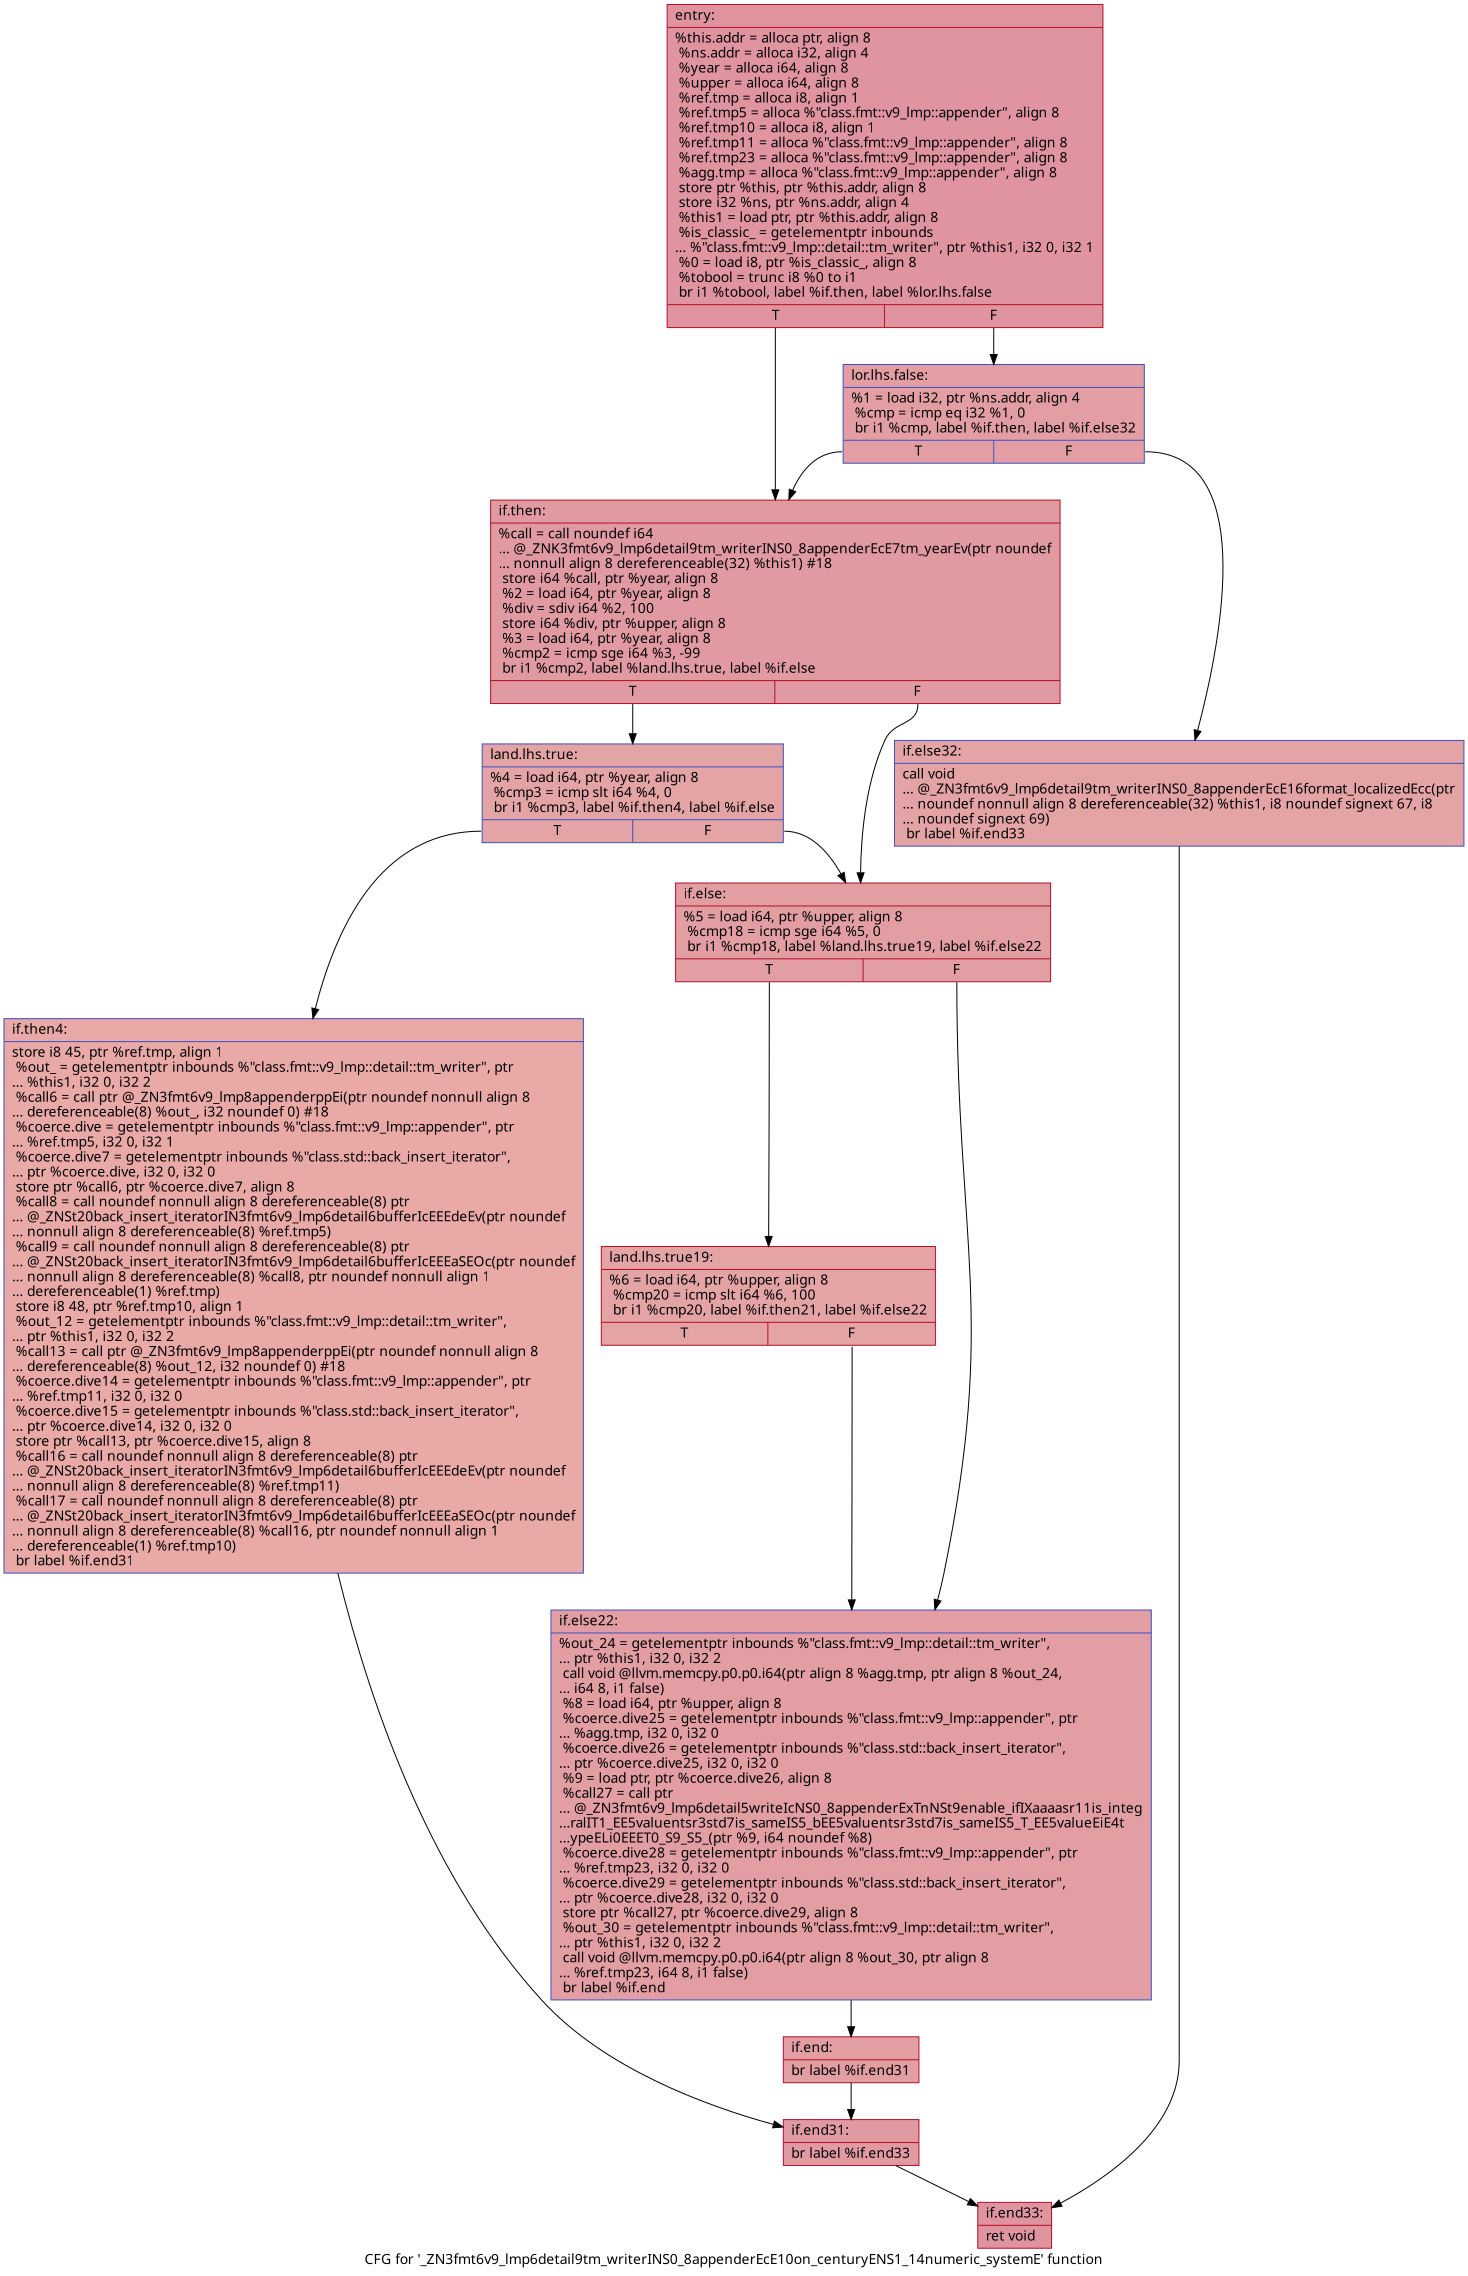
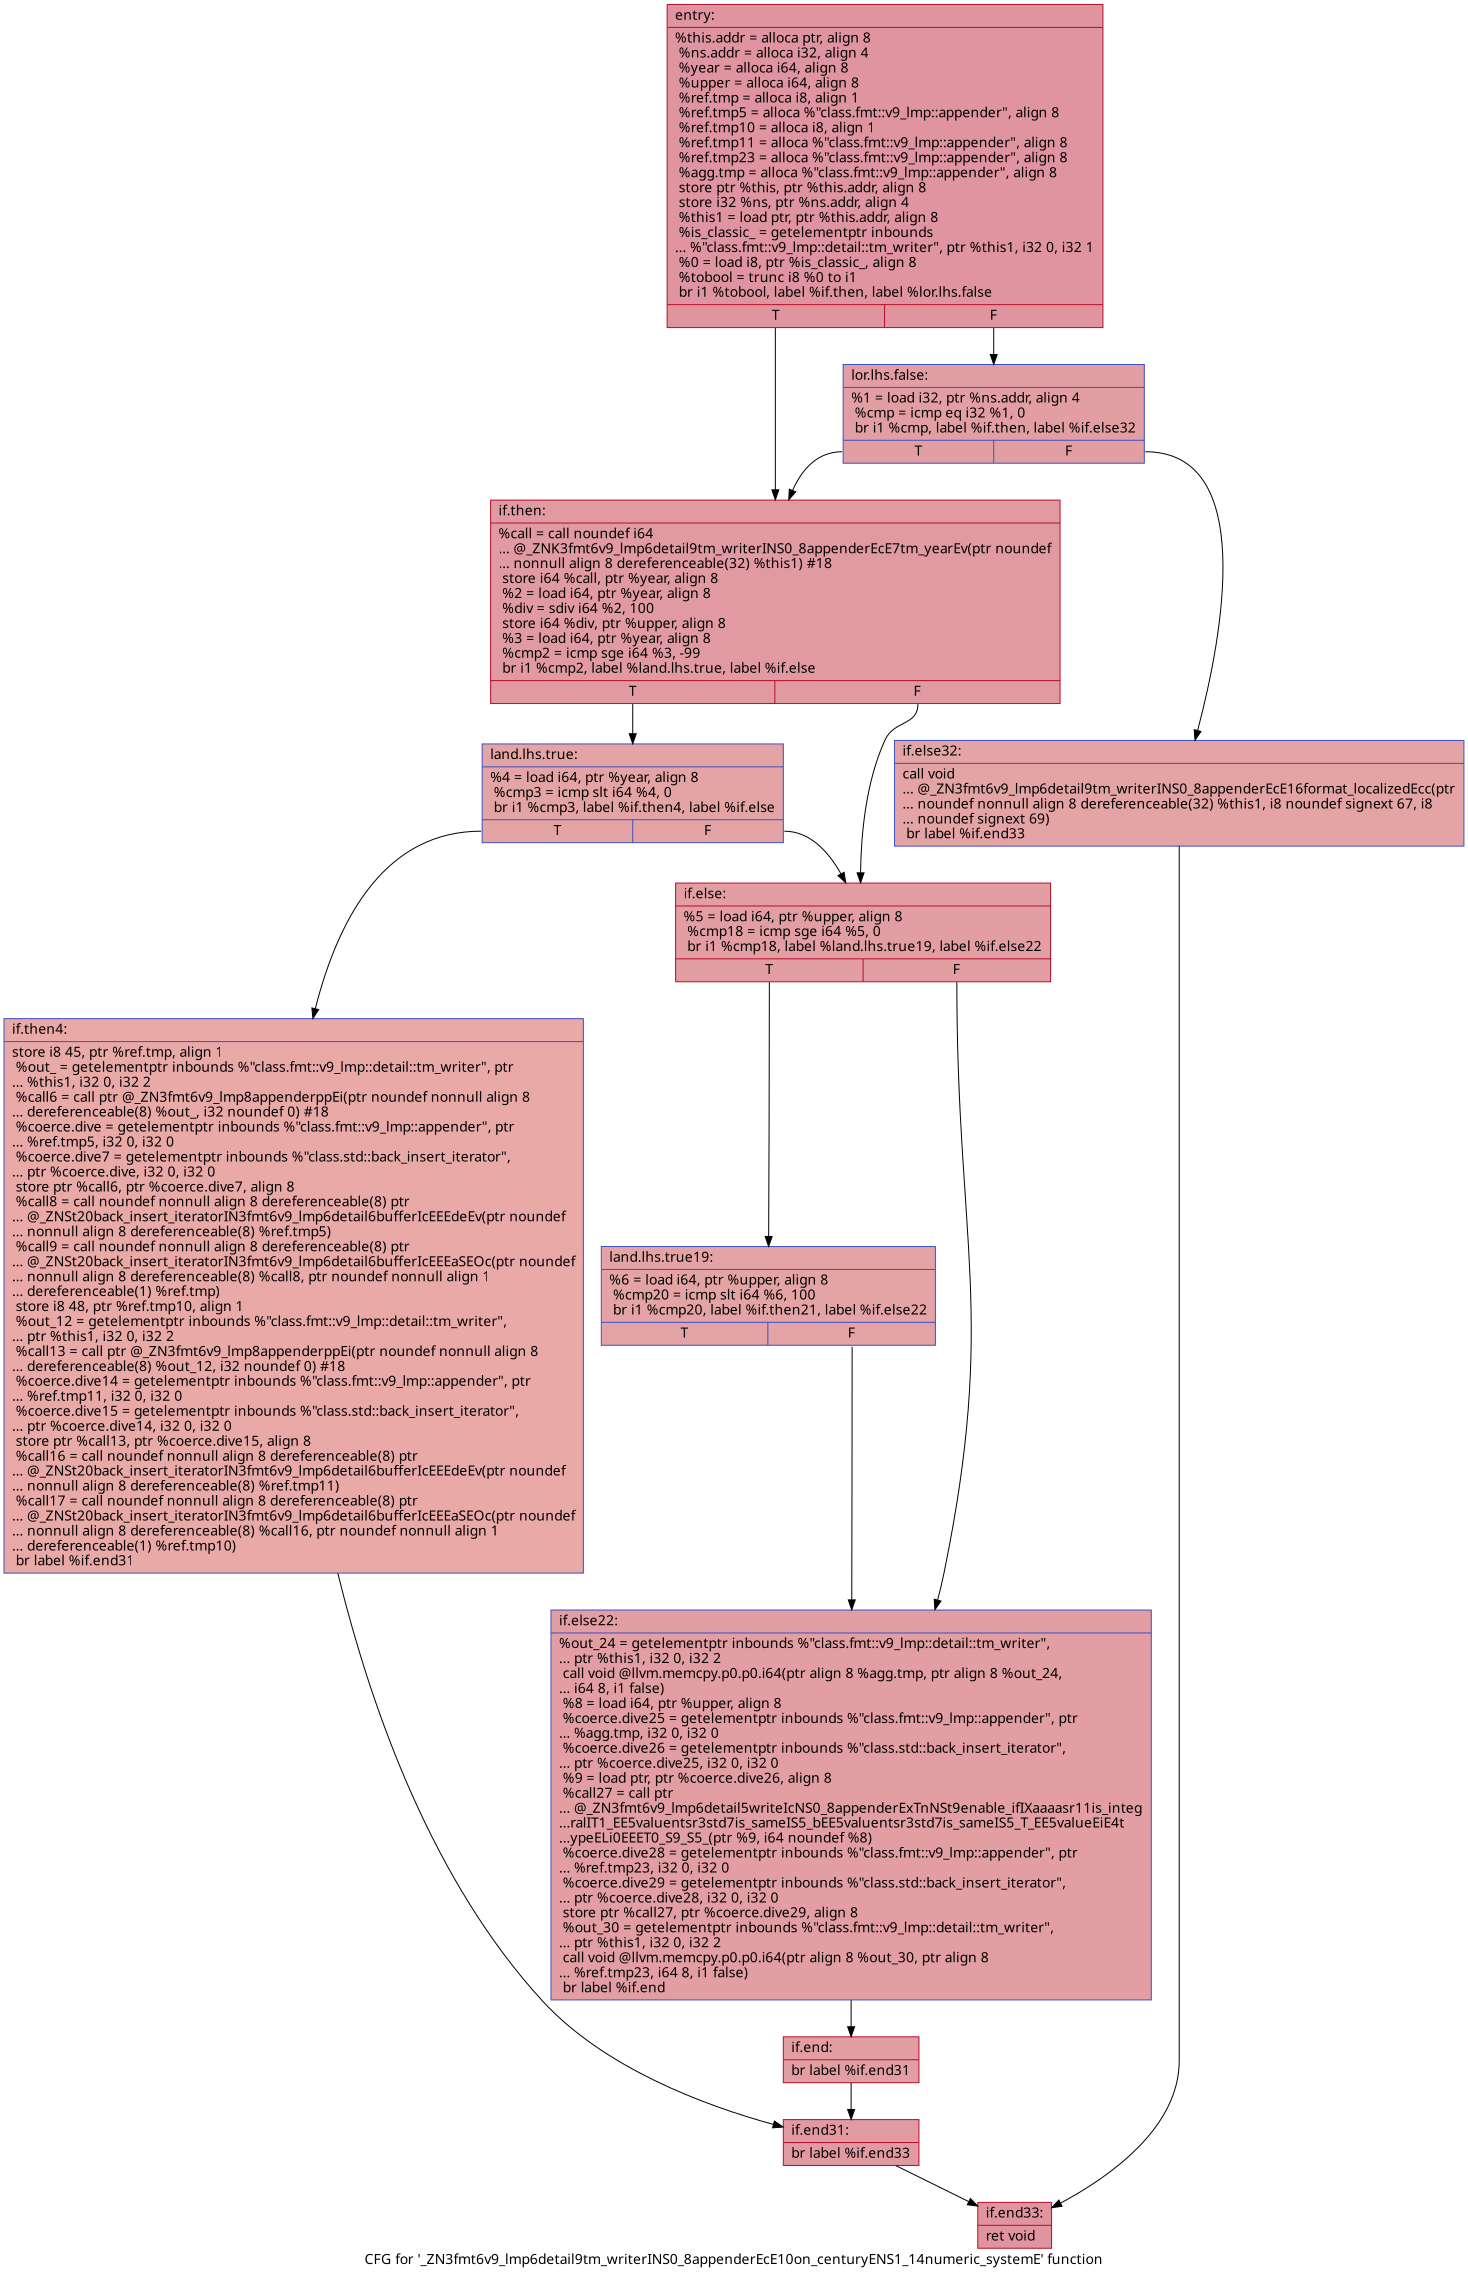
  digraph {
    fontname="Noto Sans"
    label="CFG for '_ZN3fmt6v9_lmp6detail9tm_writerINS0_8appenderEcE10on_centuryENS1_14numeric_systemE' function"
    node [color="#b70d28ff" fillcolor="#be242e70" fontname="Noto Sans" shape=record style=filled]
    edge [fontname="Noto Sans" tailport=s1]
    n1 [fillcolor="#b70d2870" label="{entry:\l|  %this.addr = alloca ptr, align 8\l  %ns.addr = alloca i32, align 4\l  %year = alloca i64, align 8\l  %upper = alloca i64, align 8\l  %ref.tmp = alloca i8, align 1\l  %ref.tmp5 = alloca %\"class.fmt::v9_lmp::appender\", align 8\l  %ref.tmp10 = alloca i8, align 1\l  %ref.tmp11 = alloca %\"class.fmt::v9_lmp::appender\", align 8\l  %ref.tmp23 = alloca %\"class.fmt::v9_lmp::appender\", align 8\l  %agg.tmp = alloca %\"class.fmt::v9_lmp::appender\", align 8\l  store ptr %this, ptr %this.addr, align 8\l  store i32 %ns, ptr %ns.addr, align 4\l  %this1 = load ptr, ptr %this.addr, align 8\l  %is_classic_ = getelementptr inbounds\l... %\"class.fmt::v9_lmp::detail::tm_writer\", ptr %this1, i32 0, i32 1\l  %0 = load i8, ptr %is_classic_, align 8\l  %tobool = trunc i8 %0 to i1\l  br i1 %tobool, label %if.then, label %lor.lhs.false\l|{<s0>T|<s1>F}}"]
    n2 [fillcolor="#bb1b2c70" label="{if.then:\l|  %call = call noundef i64\l... @_ZNK3fmt6v9_lmp6detail9tm_writerINS0_8appenderEcE7tm_yearEv(ptr noundef\l... nonnull align 8 dereferenceable(32) %this1) #18\l  store i64 %call, ptr %year, align 8\l  %2 = load i64, ptr %year, align 8\l  %div = sdiv i64 %2, 100\l  store i64 %div, ptr %upper, align 8\l  %3 = load i64, ptr %year, align 8\l  %cmp2 = icmp sge i64 %3, -99\l  br i1 %cmp2, label %land.lhs.true, label %if.else\l|{<s0>T|<s1>F}}"]
    n3 [color="#3d50c3ff" label="{lor.lhs.false:\l|  %1 = load i32, ptr %ns.addr, align 4\l  %cmp = icmp eq i32 %1, 0\l  br i1 %cmp, label %if.then, label %if.else32\l|{<s0>T|<s1>F}}"]
    n4 [color="#3d50c3ff" fillcolor="#c32e3170" label="{land.lhs.true:\l|  %4 = load i64, ptr %year, align 8\l  %cmp3 = icmp slt i64 %4, 0\l  br i1 %cmp3, label %if.then4, label %if.else\l|{<s0>T|<s1>F}}"]
    n5 [label="{if.else:\l|  %5 = load i64, ptr %upper, align 8\l  %cmp18 = icmp sge i64 %5, 0\l  br i1 %cmp18, label %land.lhs.true19, label %if.else22\l|{<s0>T|<s1>F}}"]
    n6 [color="#3d50c3ff" fillcolor="#c32e3170" label="{if.else32:\l|  call void\l... @_ZN3fmt6v9_lmp6detail9tm_writerINS0_8appenderEcE16format_localizedEcc(ptr\l... noundef nonnull align 8 dereferenceable(32) %this1, i8 noundef signext 67, i8\l... noundef signext 69)\l  br label %if.end33\l}"]
-   n7 [color="#3d50c3ff" fillcolor="#ca3b3770" label="{if.then4:\l|  store i8 45, ptr %ref.tmp, align 1\l  %out_ = getelementptr inbounds %\"class.fmt::v9_lmp::detail::tm_writer\", ptr\l... %this1, i32 0, i32 2\l  %call6 = call ptr @_ZN3fmt6v9_lmp8appenderppEi(ptr noundef nonnull align 8\l... dereferenceable(8) %out_, i32 noundef 0) #18\l  %coerce.dive = getelementptr inbounds %\"class.fmt::v9_lmp::appender\", ptr\l... %ref.tmp5, i32 0, i32 1\l  %coerce.dive7 = getelementptr inbounds %\"class.std::back_insert_iterator\",\l... ptr %coerce.dive, i32 0, i32 0\l  store ptr %call6, ptr %coerce.dive7, align 8\l  %call8 = call noundef nonnull align 8 dereferenceable(8) ptr\l... @_ZNSt20back_insert_iteratorIN3fmt6v9_lmp6detail6bufferIcEEEdeEv(ptr noundef\l... nonnull align 8 dereferenceable(8) %ref.tmp5)\l  %call9 = call noundef nonnull align 8 dereferenceable(8) ptr\l... @_ZNSt20back_insert_iteratorIN3fmt6v9_lmp6detail6bufferIcEEEaSEOc(ptr noundef\l... nonnull align 8 dereferenceable(8) %call8, ptr noundef nonnull align 1\l... dereferenceable(1) %ref.tmp)\l  store i8 48, ptr %ref.tmp10, align 1\l  %out_12 = getelementptr inbounds %\"class.fmt::v9_lmp::detail::tm_writer\",\l... ptr %this1, i32 0, i32 2\l  %call13 = call ptr @_ZN3fmt6v9_lmp8appenderppEi(ptr noundef nonnull align 8\l... dereferenceable(8) %out_12, i32 noundef 0) #18\l  %coerce.dive14 = getelementptr inbounds %\"class.fmt::v9_lmp::appender\", ptr\l... %ref.tmp11, i32 0, i32 0\l  %coerce.dive15 = getelementptr inbounds %\"class.std::back_insert_iterator\",\l... ptr %coerce.dive14, i32 0, i32 0\l  store ptr %call13, ptr %coerce.dive15, align 8\l  %call16 = call noundef nonnull align 8 dereferenceable(8) ptr\l... @_ZNSt20back_insert_iteratorIN3fmt6v9_lmp6detail6bufferIcEEEdeEv(ptr noundef\l... nonnull align 8 dereferenceable(8) %ref.tmp11)\l  %call17 = call noundef nonnull align 8 dereferenceable(8) ptr\l... @_ZNSt20back_insert_iteratorIN3fmt6v9_lmp6detail6bufferIcEEEaSEOc(ptr noundef\l... nonnull align 8 dereferenceable(8) %call16, ptr noundef nonnull align 1\l... dereferenceable(1) %ref.tmp10)\l  br label %if.end31\l}"]
-   n8 [fillcolor="#c32e3170" label="{land.lhs.true19:\l|  %6 = load i64, ptr %upper, align 8\l  %cmp20 = icmp slt i64 %6, 100\l  br i1 %cmp20, label %if.then21, label %if.else22\l|{<s0>T|<s1>F}}"]
+   n7 [color="#3d50c3ff" fillcolor="#ca3b3770" label="{if.then4:\l|  store i8 45, ptr %ref.tmp, align 1\l  %out_ = getelementptr inbounds %\"class.fmt::v9_lmp::detail::tm_writer\", ptr\l... %this1, i32 0, i32 2\l  %call6 = call ptr @_ZN3fmt6v9_lmp8appenderppEi(ptr noundef nonnull align 8\l... dereferenceable(8) %out_, i32 noundef 0) #18\l  %coerce.dive = getelementptr inbounds %\"class.fmt::v9_lmp::appender\", ptr\l... %ref.tmp5, i32 0, i32 0\l  %coerce.dive7 = getelementptr inbounds %\"class.std::back_insert_iterator\",\l... ptr %coerce.dive, i32 0, i32 0\l  store ptr %call6, ptr %coerce.dive7, align 8\l  %call8 = call noundef nonnull align 8 dereferenceable(8) ptr\l... @_ZNSt20back_insert_iteratorIN3fmt6v9_lmp6detail6bufferIcEEEdeEv(ptr noundef\l... nonnull align 8 dereferenceable(8) %ref.tmp5)\l  %call9 = call noundef nonnull align 8 dereferenceable(8) ptr\l... @_ZNSt20back_insert_iteratorIN3fmt6v9_lmp6detail6bufferIcEEEaSEOc(ptr noundef\l... nonnull align 8 dereferenceable(8) %call8, ptr noundef nonnull align 1\l... dereferenceable(1) %ref.tmp)\l  store i8 48, ptr %ref.tmp10, align 1\l  %out_12 = getelementptr inbounds %\"class.fmt::v9_lmp::detail::tm_writer\",\l... ptr %this1, i32 0, i32 2\l  %call13 = call ptr @_ZN3fmt6v9_lmp8appenderppEi(ptr noundef nonnull align 8\l... dereferenceable(8) %out_12, i32 noundef 0) #18\l  %coerce.dive14 = getelementptr inbounds %\"class.fmt::v9_lmp::appender\", ptr\l... %ref.tmp11, i32 0, i32 0\l  %coerce.dive15 = getelementptr inbounds %\"class.std::back_insert_iterator\",\l... ptr %coerce.dive14, i32 0, i32 0\l  store ptr %call13, ptr %coerce.dive15, align 8\l  %call16 = call noundef nonnull align 8 dereferenceable(8) ptr\l... @_ZNSt20back_insert_iteratorIN3fmt6v9_lmp6detail6bufferIcEEEdeEv(ptr noundef\l... nonnull align 8 dereferenceable(8) %ref.tmp11)\l  %call17 = call noundef nonnull align 8 dereferenceable(8) ptr\l... @_ZNSt20back_insert_iteratorIN3fmt6v9_lmp6detail6bufferIcEEEaSEOc(ptr noundef\l... nonnull align 8 dereferenceable(8) %call16, ptr noundef nonnull align 1\l... dereferenceable(1) %ref.tmp10)\l  br label %if.end31\l}"]
+   n8 [color="#3d50c3ff" fillcolor="#c32e3170" label="{land.lhs.true19:\l|  %6 = load i64, ptr %upper, align 8\l  %cmp20 = icmp slt i64 %6, 100\l  br i1 %cmp20, label %if.then21, label %if.else22\l|{<s0>T|<s1>F}}"]
    n9 [color="#3d50c3ff" label="{if.else22:\l|  %out_24 = getelementptr inbounds %\"class.fmt::v9_lmp::detail::tm_writer\",\l... ptr %this1, i32 0, i32 2\l  call void @llvm.memcpy.p0.p0.i64(ptr align 8 %agg.tmp, ptr align 8 %out_24,\l... i64 8, i1 false)\l  %8 = load i64, ptr %upper, align 8\l  %coerce.dive25 = getelementptr inbounds %\"class.fmt::v9_lmp::appender\", ptr\l... %agg.tmp, i32 0, i32 0\l  %coerce.dive26 = getelementptr inbounds %\"class.std::back_insert_iterator\",\l... ptr %coerce.dive25, i32 0, i32 0\l  %9 = load ptr, ptr %coerce.dive26, align 8\l  %call27 = call ptr\l... @_ZN3fmt6v9_lmp6detail5writeIcNS0_8appenderExTnNSt9enable_ifIXaaaasr11is_integ\l...ralIT1_EE5valuentsr3std7is_sameIS5_bEE5valuentsr3std7is_sameIS5_T_EE5valueEiE4t\l...ypeELi0EEET0_S9_S5_(ptr %9, i64 noundef %8)\l  %coerce.dive28 = getelementptr inbounds %\"class.fmt::v9_lmp::appender\", ptr\l... %ref.tmp23, i32 0, i32 0\l  %coerce.dive29 = getelementptr inbounds %\"class.std::back_insert_iterator\",\l... ptr %coerce.dive28, i32 0, i32 0\l  store ptr %call27, ptr %coerce.dive29, align 8\l  %out_30 = getelementptr inbounds %\"class.fmt::v9_lmp::detail::tm_writer\",\l... ptr %this1, i32 0, i32 2\l  call void @llvm.memcpy.p0.p0.i64(ptr align 8 %out_30, ptr align 8\l... %ref.tmp23, i64 8, i1 false)\l  br label %if.end\l}"]
    n10 [fillcolor="#b70d2870" label="{if.end33:\l|  ret void\l}"]
    n11 [fillcolor="#bb1b2c70" label="{if.end31:\l|  br label %if.end33\l}"]
    n12 [label="{if.end:\l|  br label %if.end31\l}"]
    n1 -> n2 [tailport=s0]
    n1 -> n3
    n2 -> n4 [tailport=s0]
    n2 -> n5
    n3 -> n2 [tailport=s0]
    n3 -> n6
    n4 -> n5
    n4 -> n7 [tailport=s0]
    n5 -> n8 [tailport=s0]
    n5 -> n9
    n6 -> n10 [tailport=""]
    n7 -> n11 [tailport=""]
    n8 -> n9
    n9 -> n12 [tailport=""]
    n11 -> n10 [tailport=""]
    n12 -> n11 [tailport=""]
  }
